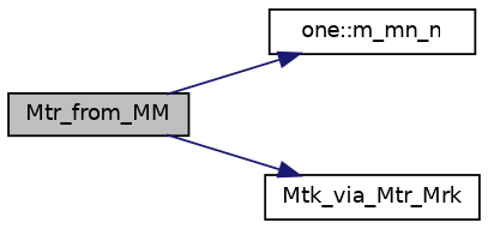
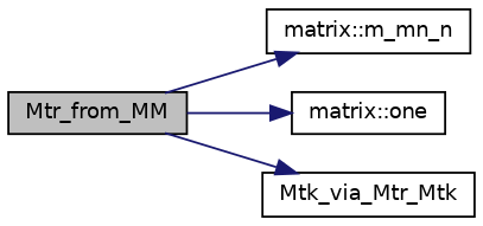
  digraph {
    rankdir=LR
    node [color=black fillcolor=white fontname=Helvetica fontsize=10 shape=record style=filled]
    edge [color=midnightblue fontname=Helvetica fontsize=10 labelfontname=Helvetica labelfontsize=10 style=solid]
    n1 [fillcolor=grey75 fontcolor=black height=0.2 label=Mtr_from_MM width=0.4]
-   n2 [height=0.2 label="one::m_mn_n" width=0.4]
-   n4 [height=0.2 label=Mtk_via_Mtr_Mrk width=0.4]
+   n2 [height=0.2 label="matrix::m_mn_n" width=0.4]
+   n3 [height=0.2 label="matrix::one" width=0.4]
+   n4 [height=0.2 label=Mtk_via_Mtr_Mtk width=0.4]
    n1 -> n2
+   n1 -> n3
    n1 -> n4
  }
